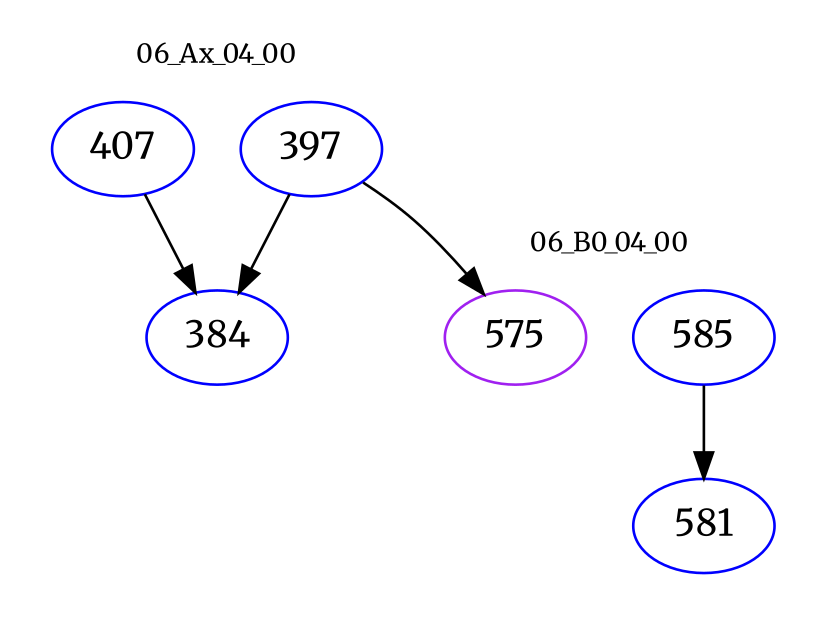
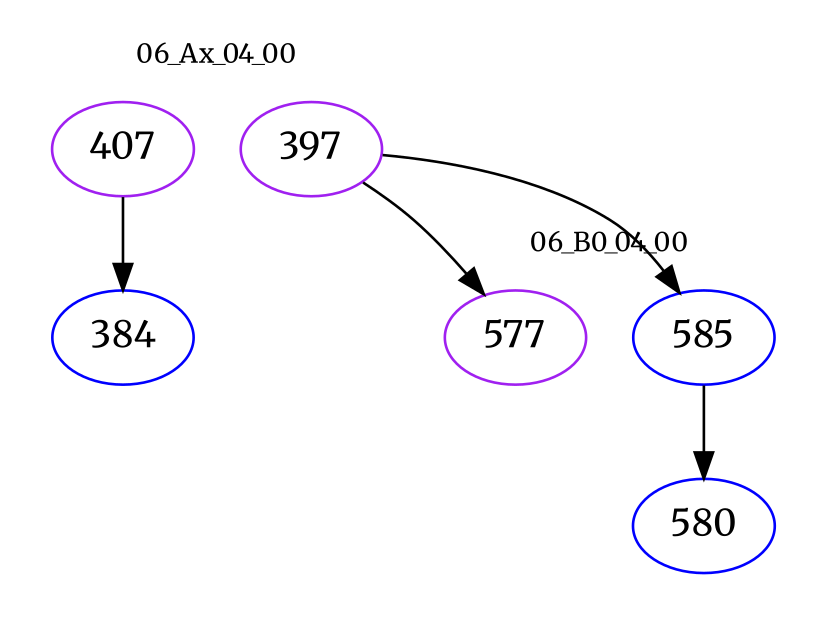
  digraph {
    fontname=Merriweather
    node [color=blue fontname=Merriweather]
    edge [color=black fontname=Merriweather]
-   n1 [label=397]
+   n1 [color=purple label=397]
    n2 [label=384]
-   n3 [label=407]
+   n3 [color=purple label=407]
    n4 [label=585]
-   n5 [label=581]
-   n6 [color=purple label=575]
+   n5 [label=580]
+   n6 [color=purple label=577]
    subgraph cluster_1 {
      color=white
      fontsize=10
      label="06_Ax_04_00"
      n1
      n2
      n3
    }
    subgraph cluster_2 {
      color=white
      fontsize=10
      label="06_B0_04_00"
      n4
      n5
      n6
    }
-   n1 -> n2
+   n1 -> n4
    n1 -> n6
    n3 -> n2
    n4 -> n5
  }
